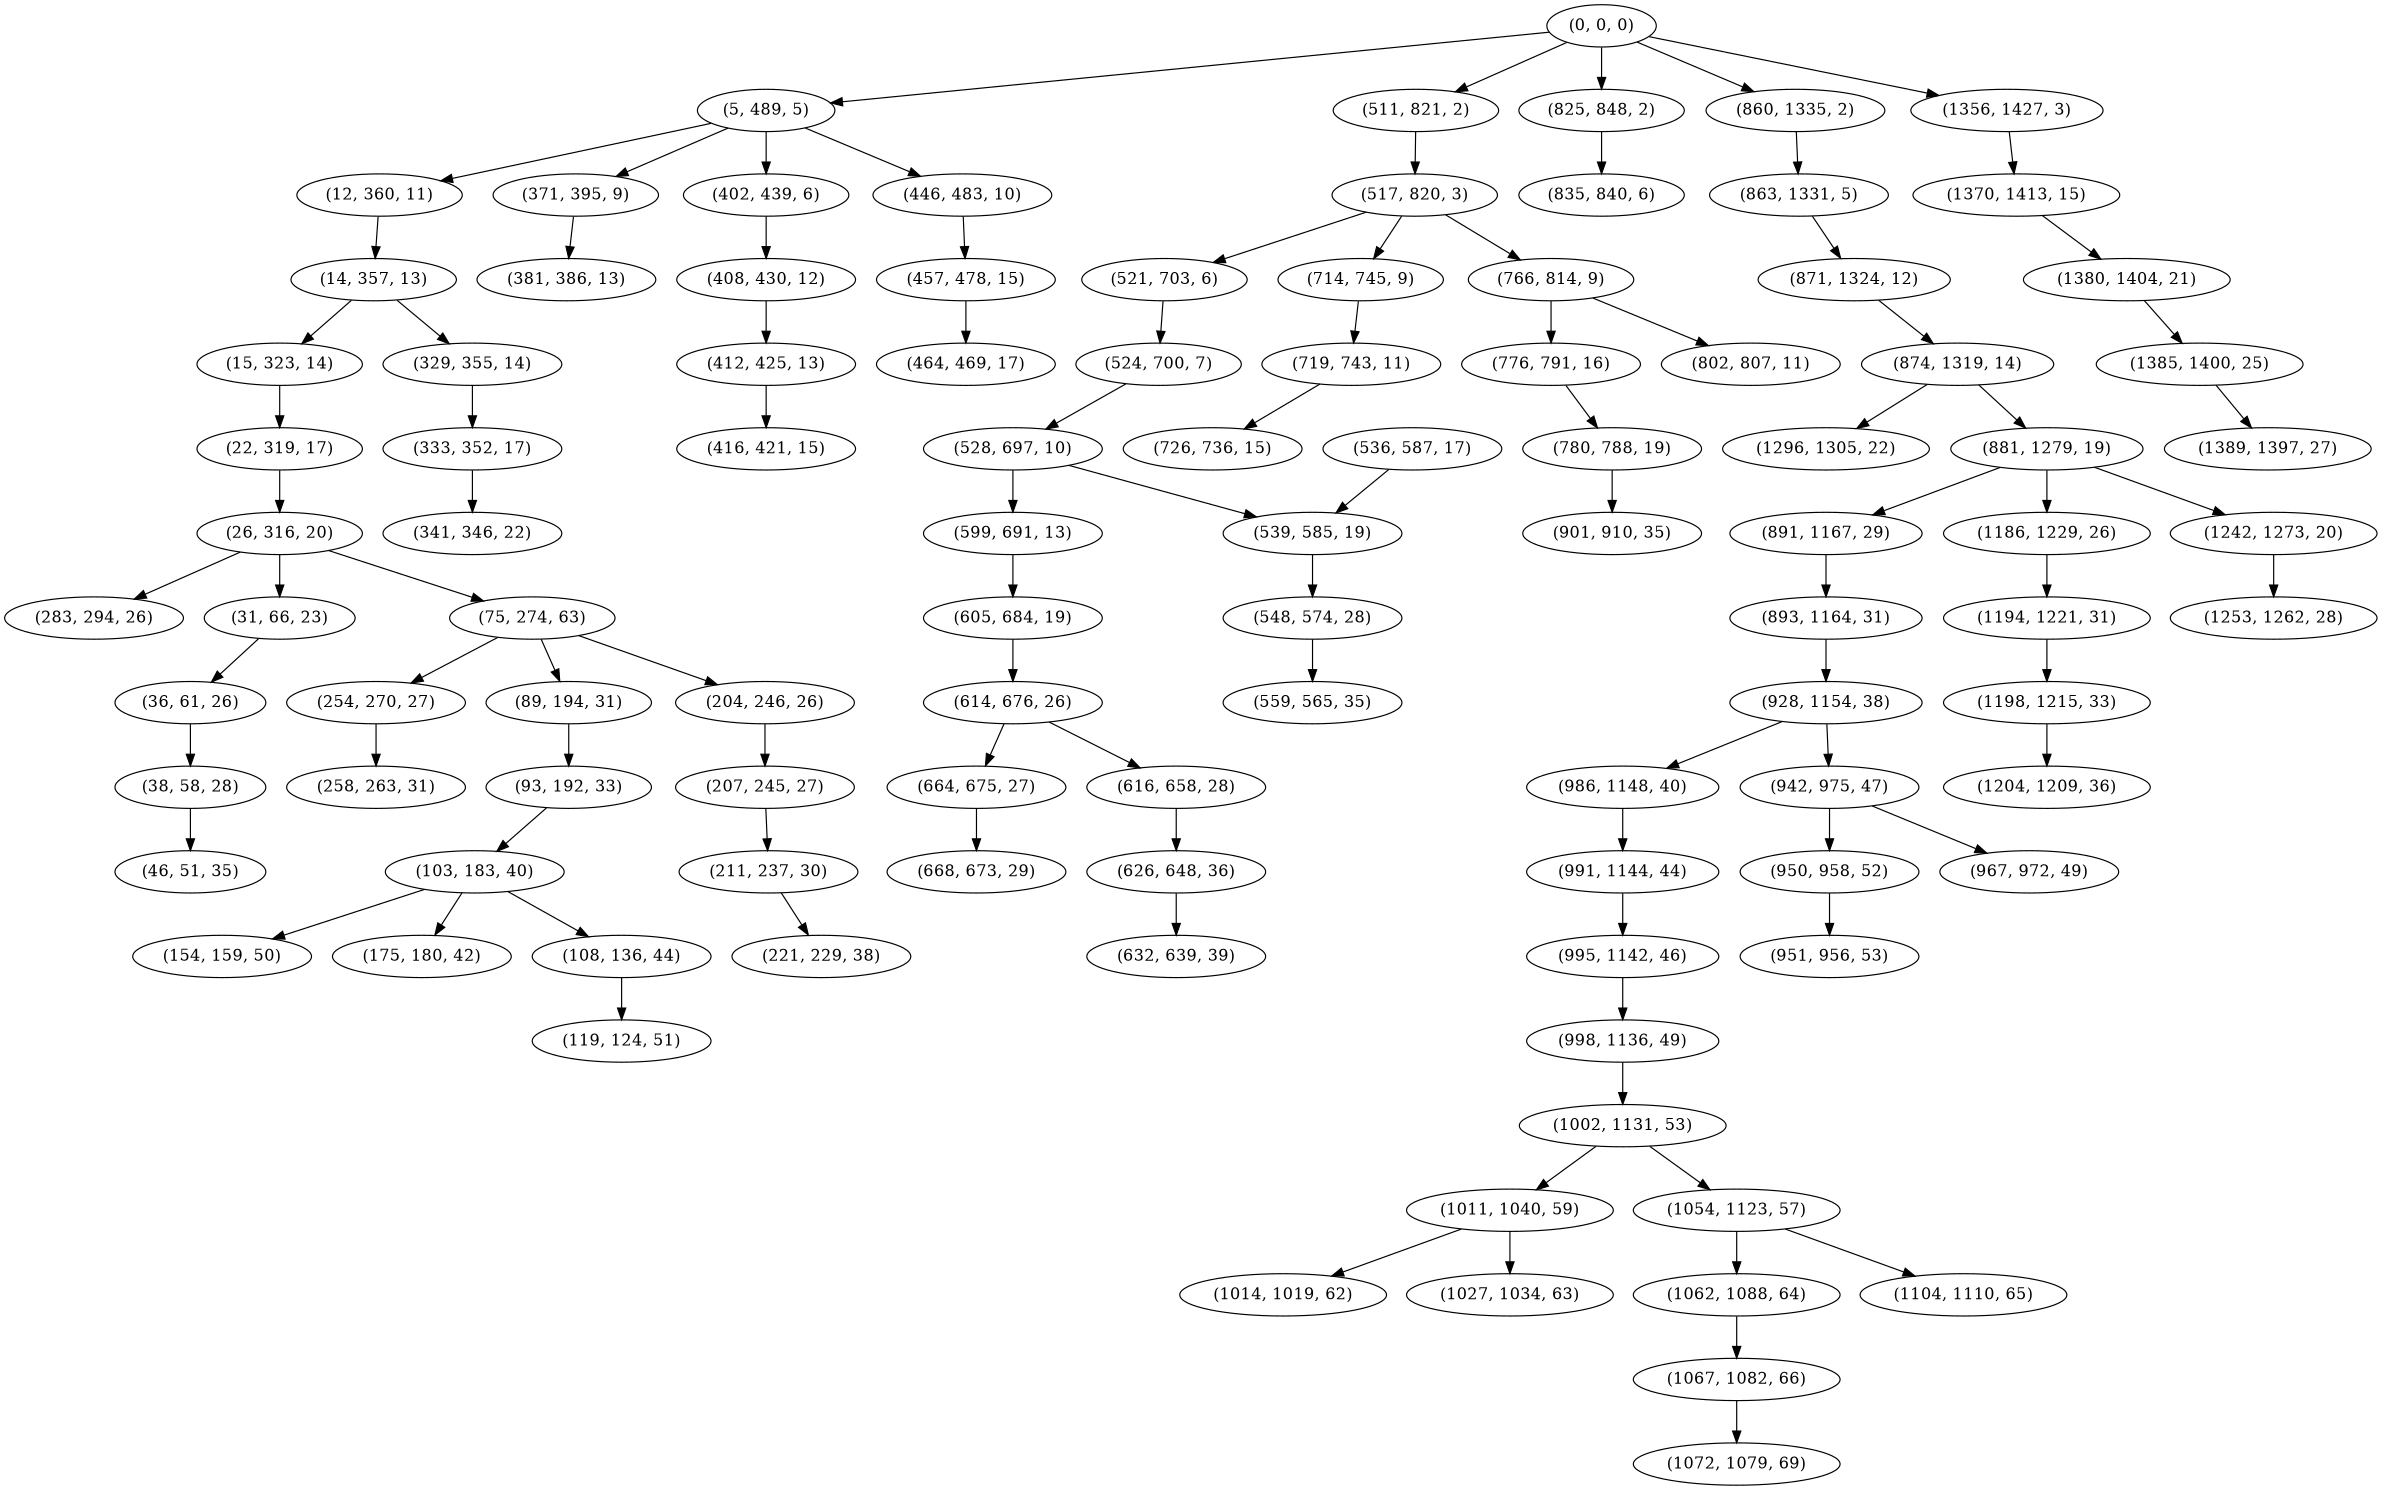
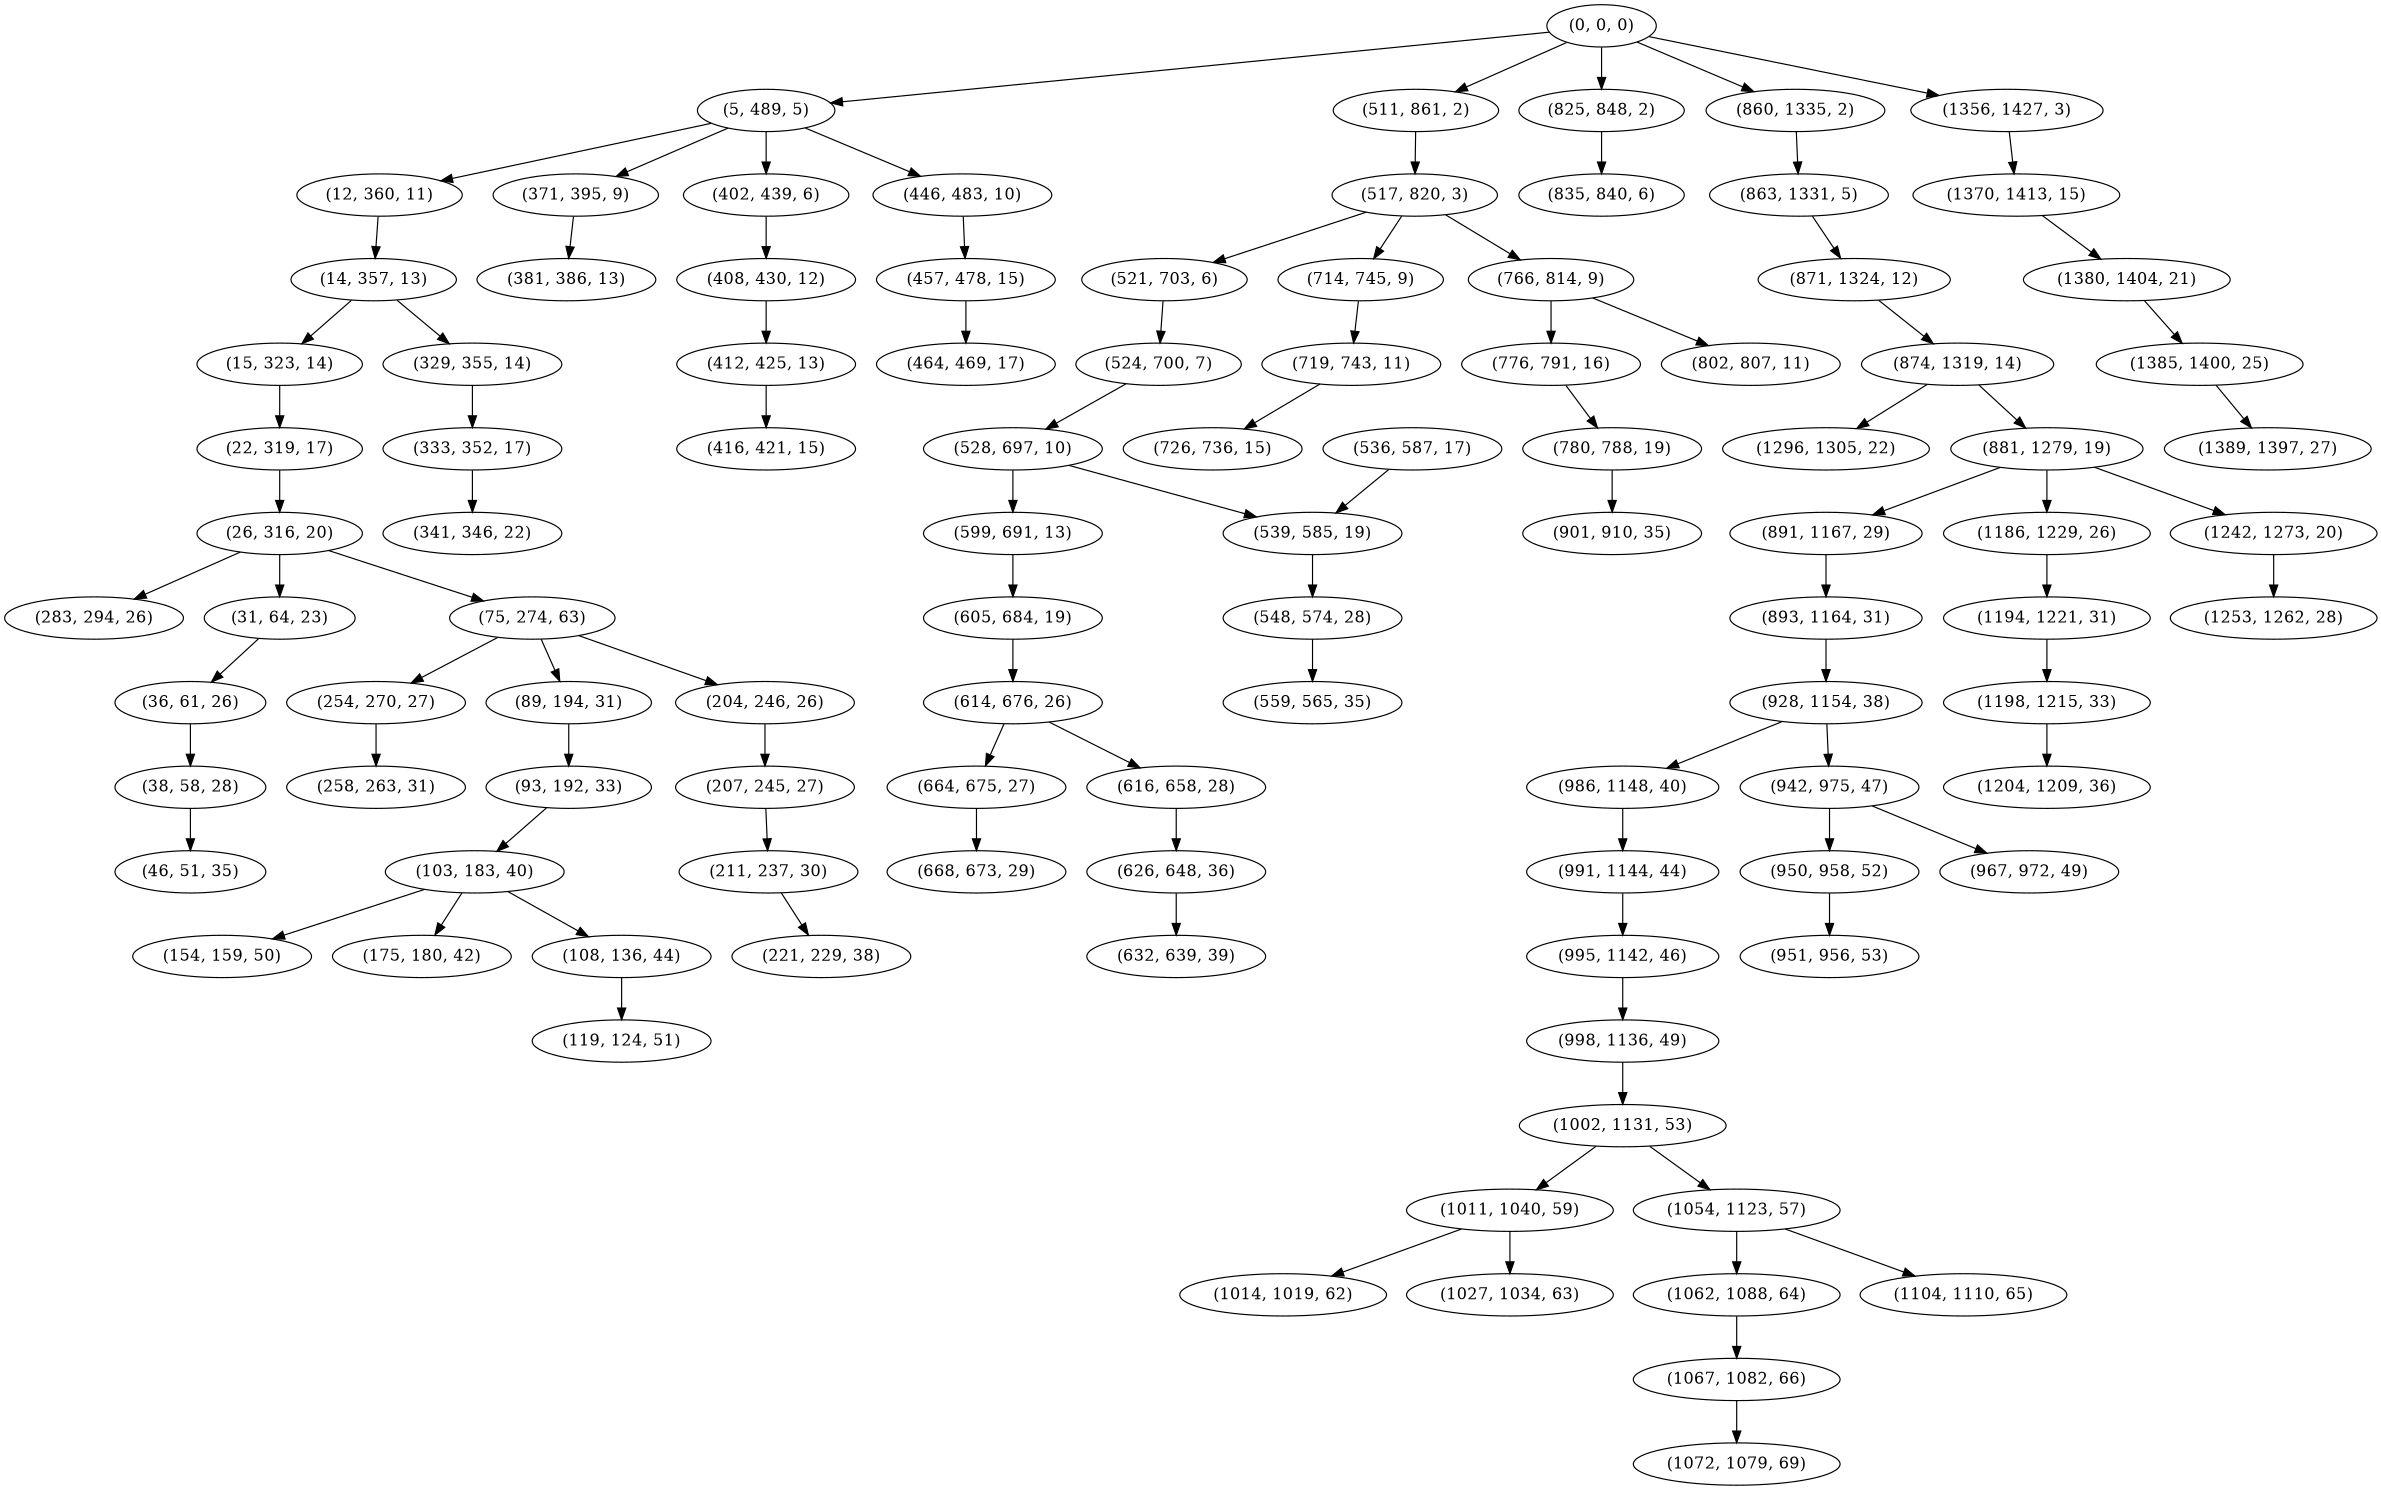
  digraph {
    "(0, 0, 0)"
    "(5, 489, 5)"
-   "(511, 821, 2)"
+   "(511, 821, 2)" [label="(511, 861, 2)"]
    "(825, 848, 2)"
    "(860, 1335, 2)"
    "(1356, 1427, 3)"
    "(12, 360, 11)"
    "(371, 395, 9)"
    "(402, 439, 6)"
    "(446, 483, 10)"
    "(517, 820, 3)"
    "(835, 840, 6)"
    "(863, 1331, 5)"
    "(1370, 1413, 15)"
    "(14, 357, 13)"
    "(381, 386, 13)"
    "(408, 430, 12)"
    "(457, 478, 15)"
    "(15, 323, 14)"
    "(329, 355, 14)"
    "(22, 319, 17)"
    "(333, 352, 17)"
    "(26, 316, 20)"
-   "(31, 64, 23)" [label="(31, 66, 23)"]
+   "(31, 64, 23)"
    n25 [label="(75, 274, 63)"]
    "(283, 294, 26)"
    "(36, 61, 26)"
    "(89, 194, 31)"
    "(204, 246, 26)"
    "(254, 270, 27)"
    "(38, 58, 28)"
    "(46, 51, 35)"
    "(93, 192, 33)"
    "(207, 245, 27)"
    "(258, 263, 31)"
    "(103, 183, 40)"
    "(108, 136, 44)"
    "(154, 159, 50)"
    "(175, 180, 42)"
    "(119, 124, 51)"
    "(211, 237, 30)"
    "(221, 229, 38)"
    "(341, 346, 22)"
    "(412, 425, 13)"
    "(416, 421, 15)"
    "(464, 469, 17)"
    "(521, 703, 6)"
    "(714, 745, 9)"
    "(766, 814, 9)"
    "(524, 700, 7)"
    "(719, 743, 11)"
    "(776, 791, 16)"
    "(802, 807, 11)"
    "(528, 697, 10)"
    "(599, 691, 13)"
    "(539, 585, 19)"
    "(536, 587, 17)"
    "(605, 684, 19)"
    "(548, 574, 28)"
    "(559, 565, 35)"
    "(614, 676, 26)"
    "(616, 658, 28)"
    "(664, 675, 27)"
    "(626, 648, 36)"
    "(668, 673, 29)"
    "(632, 639, 39)"
    "(726, 736, 15)"
    "(780, 788, 19)"
    "(901, 910, 35)"
    "(871, 1324, 12)"
    "(874, 1319, 14)"
    "(881, 1279, 19)"
    "(1296, 1305, 22)"
    "(891, 1167, 29)"
    "(1186, 1229, 26)"
    "(1242, 1273, 20)"
    "(893, 1164, 31)"
    "(1194, 1221, 31)"
    "(1253, 1262, 28)"
    "(928, 1154, 38)"
    "(942, 975, 47)"
    "(986, 1148, 40)"
    "(950, 958, 52)"
    "(967, 972, 49)"
    "(991, 1144, 44)"
    "(951, 956, 53)"
    "(995, 1142, 46)"
    "(998, 1136, 49)"
    "(1002, 1131, 53)"
    "(1011, 1040, 59)"
    "(1054, 1123, 57)"
    "(1014, 1019, 62)"
    "(1027, 1034, 63)"
    "(1062, 1088, 64)"
    "(1104, 1110, 65)"
    "(1067, 1082, 66)"
    "(1072, 1079, 69)"
    "(1198, 1215, 33)"
    "(1204, 1209, 36)"
    "(1380, 1404, 21)"
    "(1385, 1400, 25)"
    "(1389, 1397, 27)"
    "(0, 0, 0)" -> "(5, 489, 5)"
    "(0, 0, 0)" -> "(511, 821, 2)"
    "(0, 0, 0)" -> "(825, 848, 2)"
    "(0, 0, 0)" -> "(860, 1335, 2)"
    "(0, 0, 0)" -> "(1356, 1427, 3)"
    "(5, 489, 5)" -> "(12, 360, 11)"
    "(5, 489, 5)" -> "(371, 395, 9)"
    "(5, 489, 5)" -> "(402, 439, 6)"
    "(5, 489, 5)" -> "(446, 483, 10)"
    "(511, 821, 2)" -> "(517, 820, 3)"
    "(825, 848, 2)" -> "(835, 840, 6)"
    "(860, 1335, 2)" -> "(863, 1331, 5)"
    "(1356, 1427, 3)" -> "(1370, 1413, 15)"
    "(12, 360, 11)" -> "(14, 357, 13)"
    "(371, 395, 9)" -> "(381, 386, 13)"
    "(402, 439, 6)" -> "(408, 430, 12)"
    "(446, 483, 10)" -> "(457, 478, 15)"
    "(517, 820, 3)" -> "(521, 703, 6)"
    "(517, 820, 3)" -> "(714, 745, 9)"
    "(517, 820, 3)" -> "(766, 814, 9)"
    "(863, 1331, 5)" -> "(871, 1324, 12)"
    "(1370, 1413, 15)" -> "(1380, 1404, 21)"
    "(14, 357, 13)" -> "(15, 323, 14)"
    "(14, 357, 13)" -> "(329, 355, 14)"
    "(408, 430, 12)" -> "(412, 425, 13)"
    "(457, 478, 15)" -> "(464, 469, 17)"
    "(15, 323, 14)" -> "(22, 319, 17)"
    "(329, 355, 14)" -> "(333, 352, 17)"
    "(22, 319, 17)" -> "(26, 316, 20)"
    "(333, 352, 17)" -> "(341, 346, 22)"
    "(26, 316, 20)" -> "(31, 64, 23)"
    "(26, 316, 20)" -> n25
    "(26, 316, 20)" -> "(283, 294, 26)"
    "(31, 64, 23)" -> "(36, 61, 26)"
    n25 -> "(89, 194, 31)"
    n25 -> "(204, 246, 26)"
    n25 -> "(254, 270, 27)"
    "(36, 61, 26)" -> "(38, 58, 28)"
    "(89, 194, 31)" -> "(93, 192, 33)"
    "(204, 246, 26)" -> "(207, 245, 27)"
    "(254, 270, 27)" -> "(258, 263, 31)"
    "(38, 58, 28)" -> "(46, 51, 35)"
    "(93, 192, 33)" -> "(103, 183, 40)"
    "(207, 245, 27)" -> "(211, 237, 30)"
    "(103, 183, 40)" -> "(108, 136, 44)"
    "(103, 183, 40)" -> "(154, 159, 50)"
    "(103, 183, 40)" -> "(175, 180, 42)"
    "(108, 136, 44)" -> "(119, 124, 51)"
    "(211, 237, 30)" -> "(221, 229, 38)"
    "(412, 425, 13)" -> "(416, 421, 15)"
    "(521, 703, 6)" -> "(524, 700, 7)"
    "(714, 745, 9)" -> "(719, 743, 11)"
    "(766, 814, 9)" -> "(776, 791, 16)"
    "(766, 814, 9)" -> "(802, 807, 11)"
    "(524, 700, 7)" -> "(528, 697, 10)"
    "(719, 743, 11)" -> "(726, 736, 15)"
    "(776, 791, 16)" -> "(780, 788, 19)"
    "(528, 697, 10)" -> "(599, 691, 13)"
    "(528, 697, 10)" -> "(539, 585, 19)"
    "(599, 691, 13)" -> "(605, 684, 19)"
    "(539, 585, 19)" -> "(548, 574, 28)"
    "(536, 587, 17)" -> "(539, 585, 19)"
    "(605, 684, 19)" -> "(614, 676, 26)"
    "(548, 574, 28)" -> "(559, 565, 35)"
    "(614, 676, 26)" -> "(616, 658, 28)"
    "(614, 676, 26)" -> "(664, 675, 27)"
    "(616, 658, 28)" -> "(626, 648, 36)"
    "(664, 675, 27)" -> "(668, 673, 29)"
    "(626, 648, 36)" -> "(632, 639, 39)"
    "(780, 788, 19)" -> "(901, 910, 35)"
    "(871, 1324, 12)" -> "(874, 1319, 14)"
    "(874, 1319, 14)" -> "(881, 1279, 19)"
    "(874, 1319, 14)" -> "(1296, 1305, 22)"
    "(881, 1279, 19)" -> "(891, 1167, 29)"
    "(881, 1279, 19)" -> "(1186, 1229, 26)"
    "(881, 1279, 19)" -> "(1242, 1273, 20)"
    "(891, 1167, 29)" -> "(893, 1164, 31)"
    "(1186, 1229, 26)" -> "(1194, 1221, 31)"
    "(1242, 1273, 20)" -> "(1253, 1262, 28)"
    "(893, 1164, 31)" -> "(928, 1154, 38)"
    "(1194, 1221, 31)" -> "(1198, 1215, 33)"
    "(928, 1154, 38)" -> "(942, 975, 47)"
    "(928, 1154, 38)" -> "(986, 1148, 40)"
    "(942, 975, 47)" -> "(950, 958, 52)"
    "(942, 975, 47)" -> "(967, 972, 49)"
    "(986, 1148, 40)" -> "(991, 1144, 44)"
    "(950, 958, 52)" -> "(951, 956, 53)"
    "(991, 1144, 44)" -> "(995, 1142, 46)"
    "(995, 1142, 46)" -> "(998, 1136, 49)"
    "(998, 1136, 49)" -> "(1002, 1131, 53)"
    "(1002, 1131, 53)" -> "(1011, 1040, 59)"
    "(1002, 1131, 53)" -> "(1054, 1123, 57)"
    "(1011, 1040, 59)" -> "(1014, 1019, 62)"
    "(1011, 1040, 59)" -> "(1027, 1034, 63)"
    "(1054, 1123, 57)" -> "(1062, 1088, 64)"
    "(1054, 1123, 57)" -> "(1104, 1110, 65)"
    "(1062, 1088, 64)" -> "(1067, 1082, 66)"
    "(1067, 1082, 66)" -> "(1072, 1079, 69)"
    "(1198, 1215, 33)" -> "(1204, 1209, 36)"
    "(1380, 1404, 21)" -> "(1385, 1400, 25)"
    "(1385, 1400, 25)" -> "(1389, 1397, 27)"
  }
